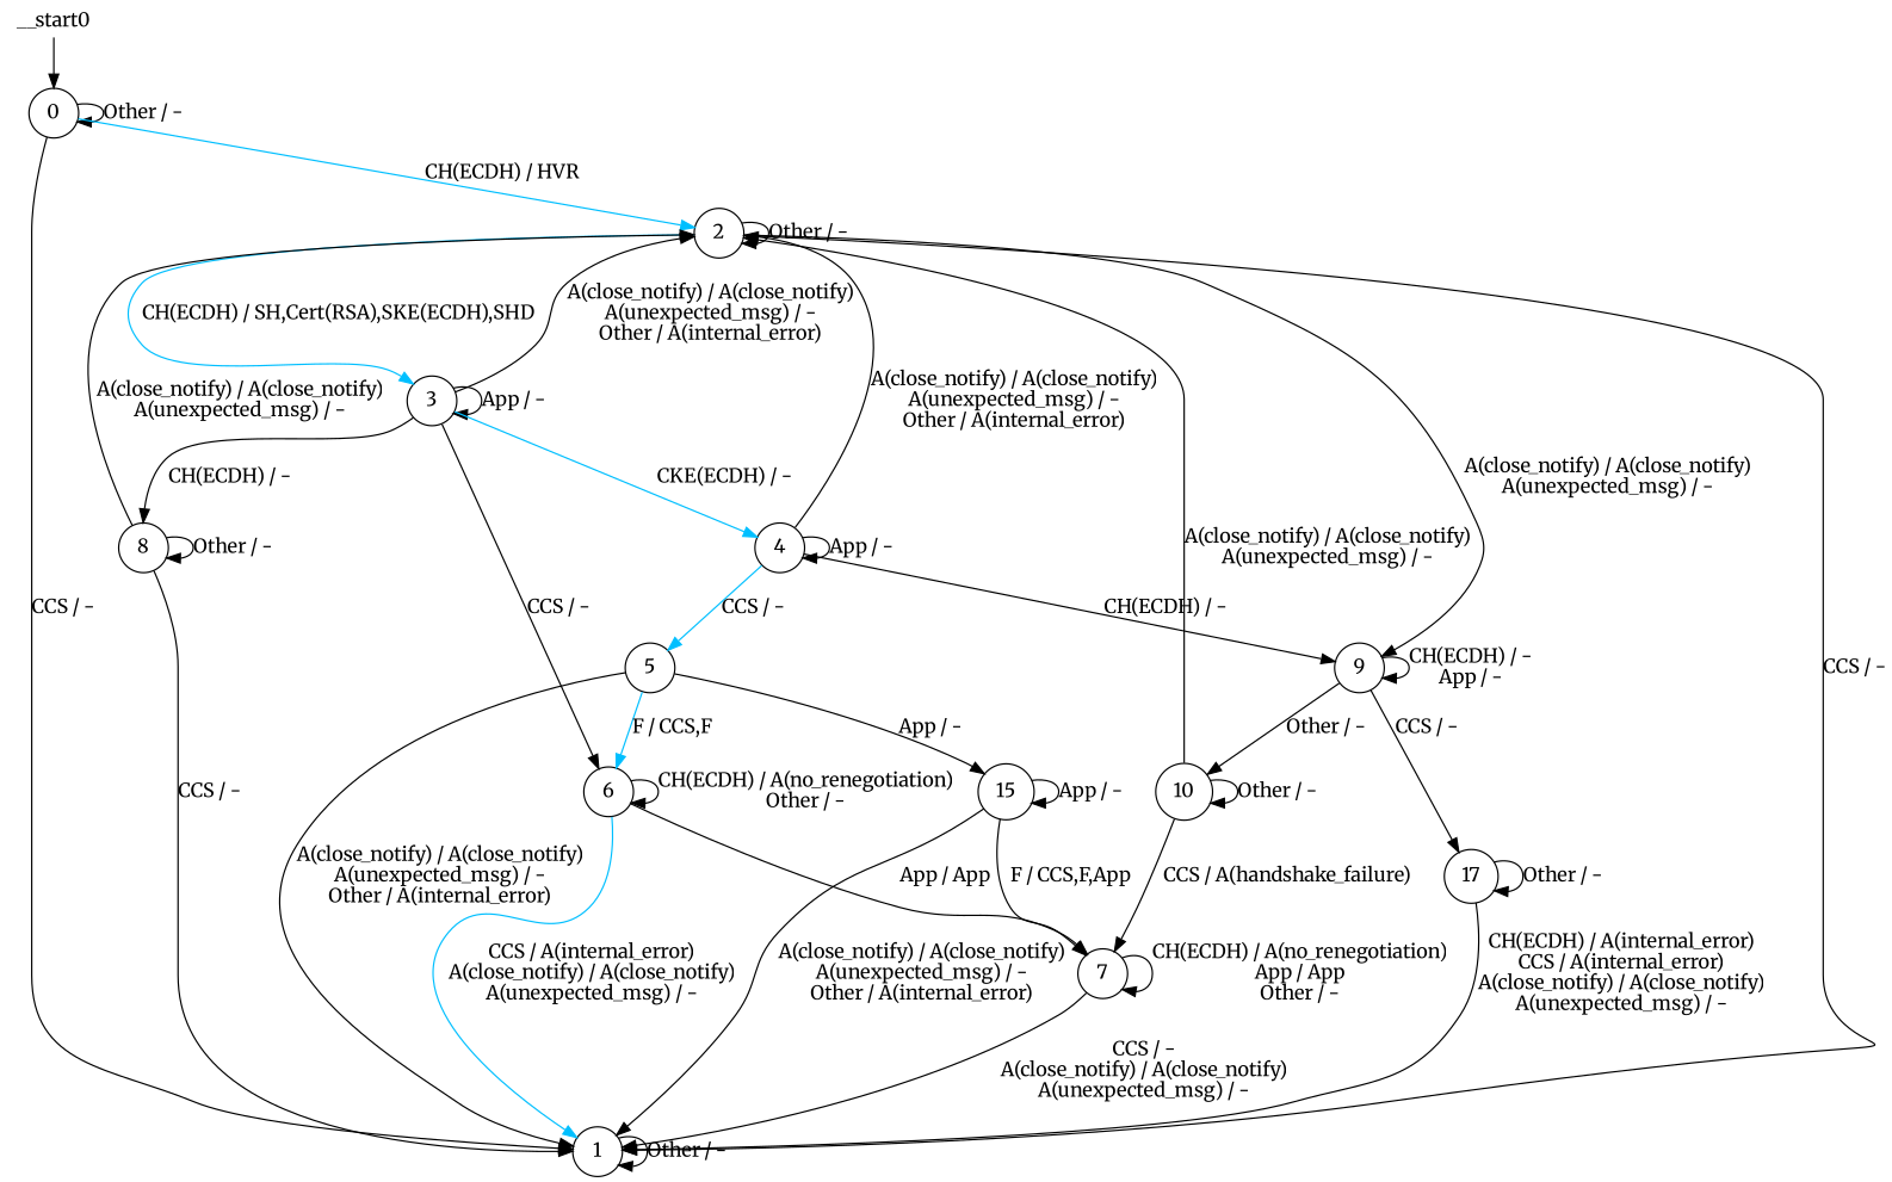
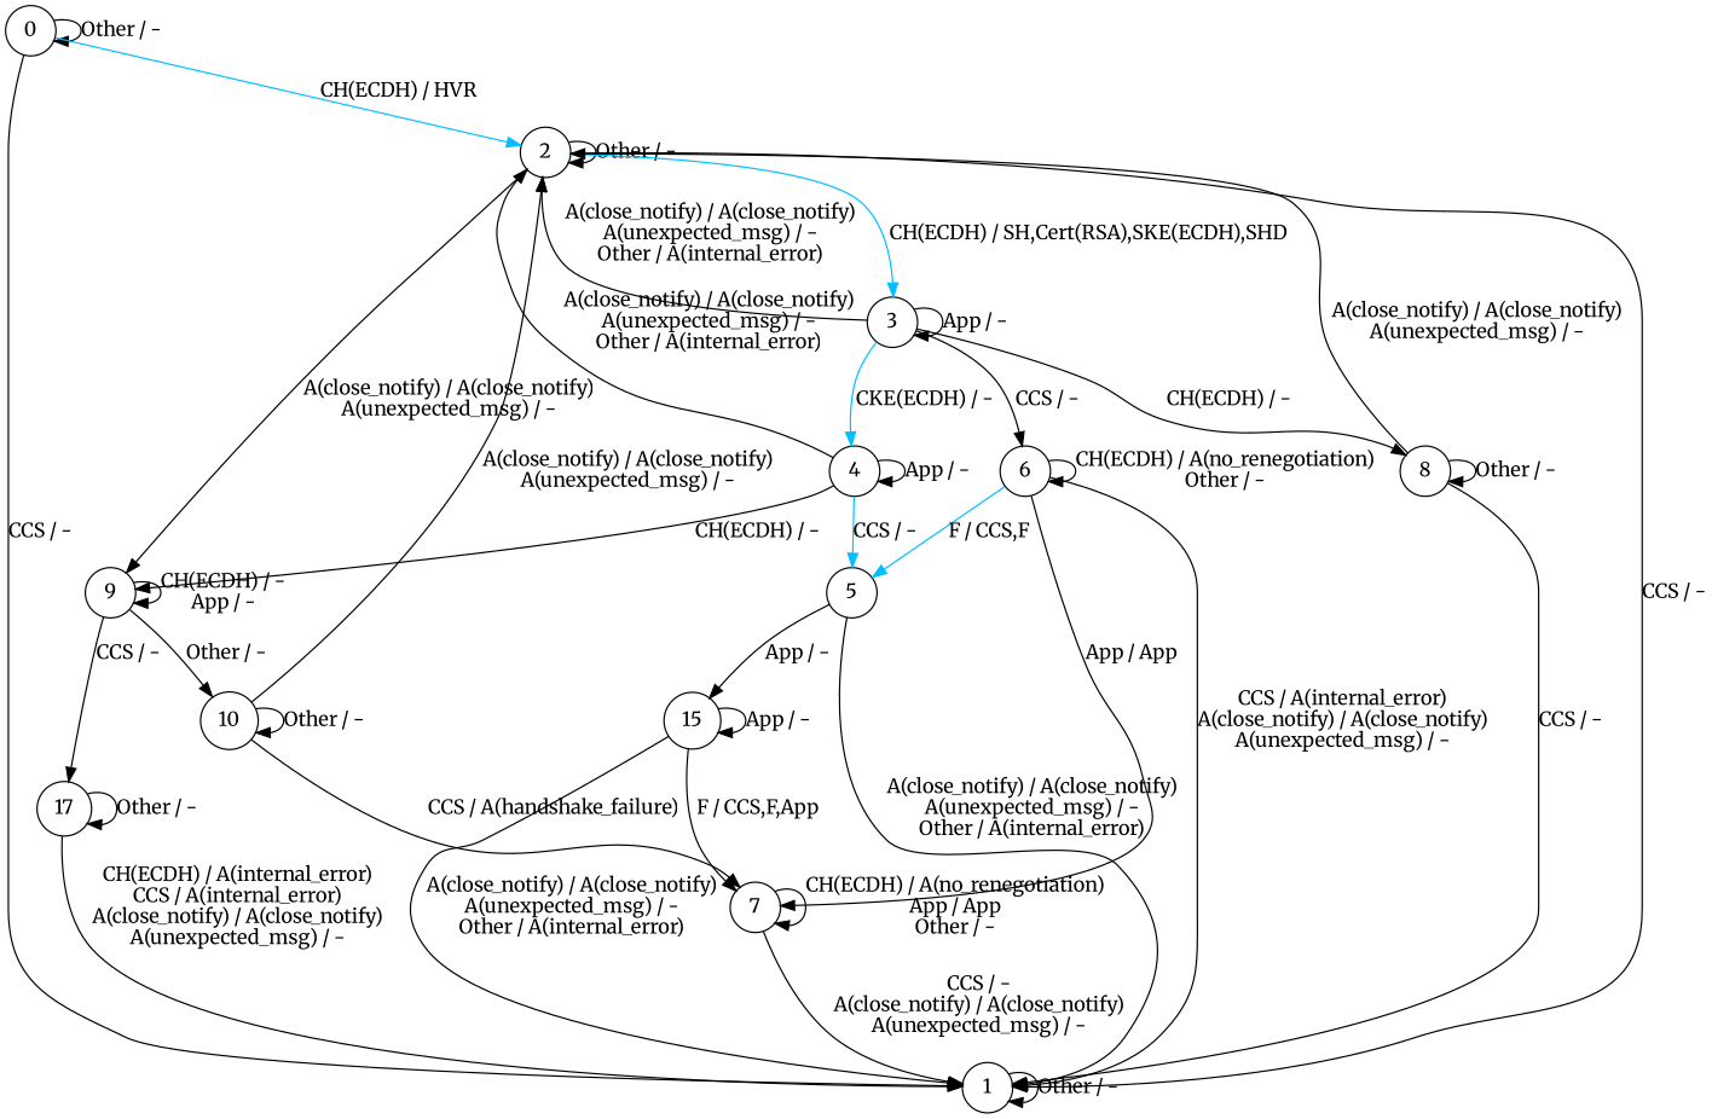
  digraph {
    fontname=Merriweather
    node [fontname=Merriweather shape=circle]
    edge [fontname=Merriweather]
    n1 [label=0]
    n2 [label=1]
    n3 [label=2]
    n4 [label=3]
    n5 [label=9]
    n6 [label=4]
    n7 [label=8]
    n8 [label=6]
    n9 [label=5]
    n10 [label=15]
    n11 [label=10]
    n12 [label=17]
    n13 [label=7]
-   __start0 [height=0 shape=none width=0]
    n1 -> n1 [label="Other / -"]
    n1 -> n2 [label="CCS / -"]
    n1 -> n3 [color=deepskyblue label="CH(ECDH) / HVR"]
    n2 -> n2 [label="Other / -"]
    n3 -> n2 [label="CCS / -"]
    n3 -> n3 [label="Other / -"]
    n3 -> n4 [color=deepskyblue label="CH(ECDH) / SH,Cert(RSA),SKE(ECDH),SHD"]
    n3 -> n5 [label="A(close_notify) / A(close_notify)\nA(unexpected_msg) / -"]
    n4 -> n3 [label="A(close_notify) / A(close_notify)\nA(unexpected_msg) / -\nOther / A(internal_error)"]
    n4 -> n4 [label="App / -"]
    n4 -> n6 [color=deepskyblue label="CKE(ECDH) / -"]
    n4 -> n7 [label="CH(ECDH) / -"]
    n4 -> n8 [label="CCS / -"]
    n5 -> n5 [label="CH(ECDH) / -\nApp / -"]
    n5 -> n11 [label="Other / -"]
    n5 -> n12 [label="CCS / -"]
    n6 -> n3 [label="A(close_notify) / A(close_notify)\nA(unexpected_msg) / -\nOther / A(internal_error)"]
    n6 -> n5 [label="CH(ECDH) / -"]
    n6 -> n6 [label="App / -"]
    n6 -> n9 [color=deepskyblue label="CCS / -"]
    n7 -> n2 [label="CCS / -"]
    n7 -> n3 [label="A(close_notify) / A(close_notify)\nA(unexpected_msg) / -"]
    n7 -> n7 [label="Other / -"]
-   n8 -> n2 [label="CCS / A(internal_error)\nA(close_notify) / A(close_notify)\nA(unexpected_msg) / -" color=deepskyblue]
+   n8 -> n2 [label="CCS / A(internal_error)\nA(close_notify) / A(close_notify)\nA(unexpected_msg) / -"]
    n8 -> n8 [label="CH(ECDH) / A(no_renegotiation)\nOther / -"]
    n8 -> n13 [label="App / App"]
    n9 -> n2 [label="A(close_notify) / A(close_notify)\nA(unexpected_msg) / -\nOther / A(internal_error)"]
-   n9 -> n8 [color=deepskyblue label="F / CCS,F"]
+   n8 -> n9 [color=deepskyblue label="F / CCS,F"]
    n9 -> n10 [label="App / -"]
    n10 -> n2 [label="A(close_notify) / A(close_notify)\nA(unexpected_msg) / -\nOther / A(internal_error)"]
    n10 -> n10 [label="App / -"]
    n10 -> n13 [label="F / CCS,F,App"]
    n11 -> n3 [label="A(close_notify) / A(close_notify)\nA(unexpected_msg) / -"]
    n11 -> n11 [label="Other / -"]
    n11 -> n13 [label="CCS / A(handshake_failure)"]
    n12 -> n2 [label="CH(ECDH) / A(internal_error)\nCCS / A(internal_error)\nA(close_notify) / A(close_notify)\nA(unexpected_msg) / -"]
    n12 -> n12 [label="Other / -"]
    n13 -> n2 [label="CCS / -\nA(close_notify) / A(close_notify)\nA(unexpected_msg) / -"]
    n13 -> n13 [label="CH(ECDH) / A(no_renegotiation)\nApp / App\nOther / -"]
-   __start0 -> n1
  }
